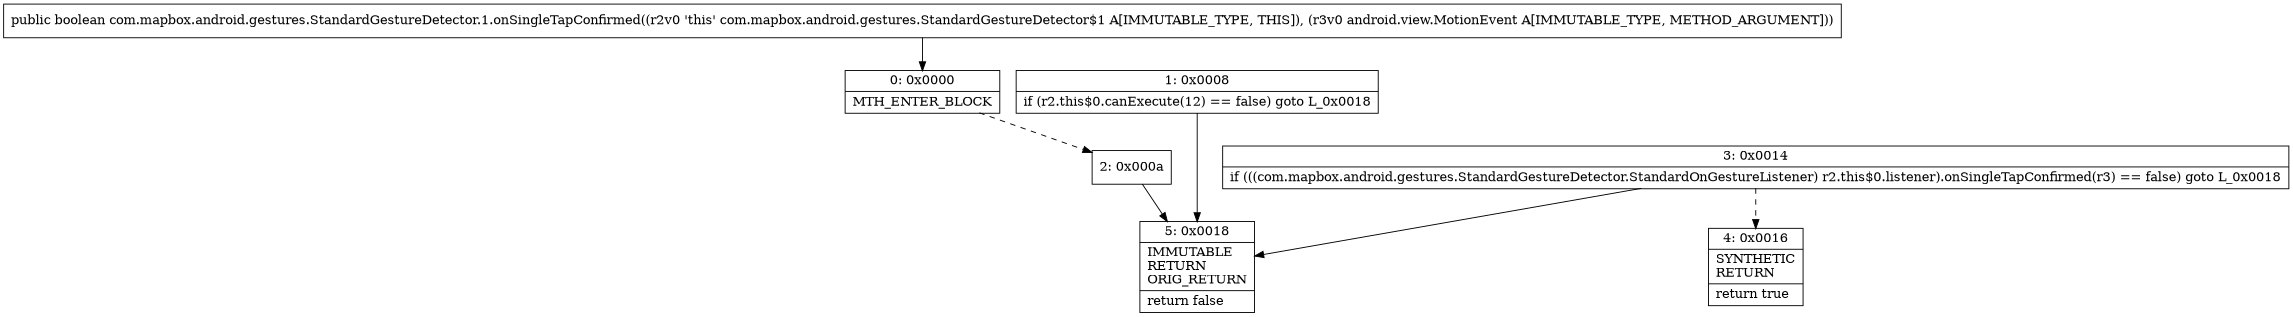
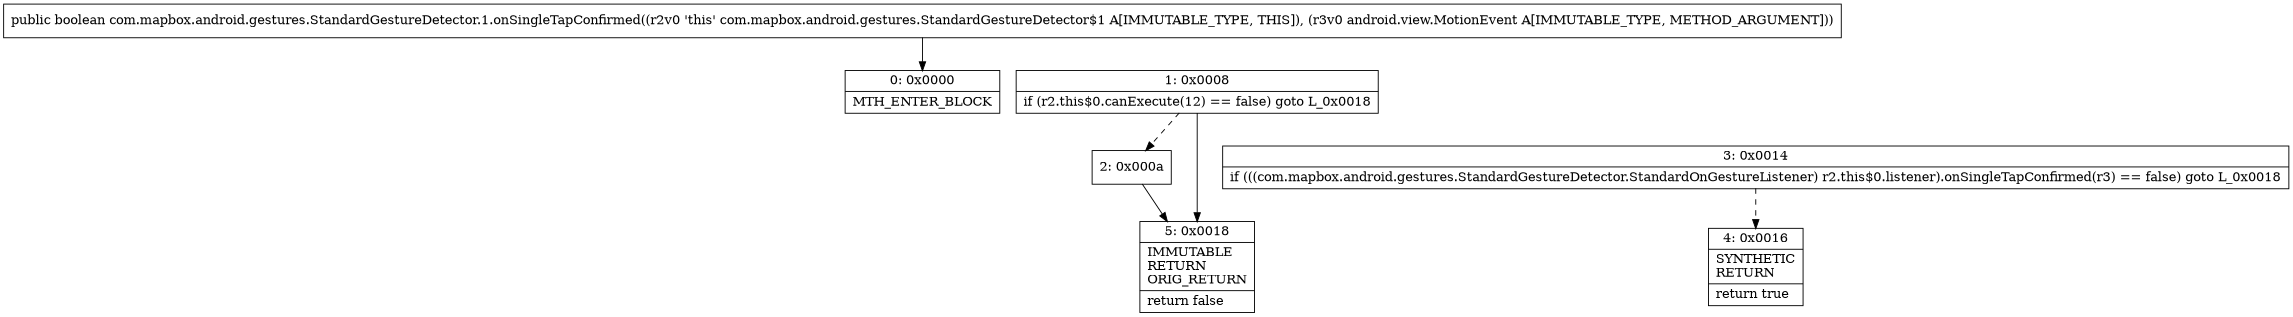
  digraph {
    node [shape=record]
    n1 [label="{0\:\ 0x0000|MTH_ENTER_BLOCK\l}"]
    n2 [label="{1\:\ 0x0008|if (r2.this$0.canExecute(12) == false) goto L_0x0018\l}"]
    n3 [label="{2\:\ 0x000a}"]
    n4 [label="{5\:\ 0x0018|IMMUTABLE\lRETURN\lORIG_RETURN\l|return false\l}"]
    n5 [label="{3\:\ 0x0014|if (((com.mapbox.android.gestures.StandardGestureDetector.StandardOnGestureListener) r2.this$0.listener).onSingleTapConfirmed(r3) == false) goto L_0x0018\l}"]
    n6 [label="{4\:\ 0x0016|SYNTHETIC\lRETURN\l|return true\l}"]
    n7 [label="{public boolean com.mapbox.android.gestures.StandardGestureDetector.1.onSingleTapConfirmed((r2v0 'this' com.mapbox.android.gestures.StandardGestureDetector$1 A[IMMUTABLE_TYPE, THIS]), (r3v0 android.view.MotionEvent A[IMMUTABLE_TYPE, METHOD_ARGUMENT])) }"]
-   n1 -> n3 [style=dashed]
+   n2 -> n3 [style=dashed]
    n2 -> n4
    n3 -> n4
-   n5 -> n4
    n5 -> n6 [style=dashed]
    n7 -> n1
  }
